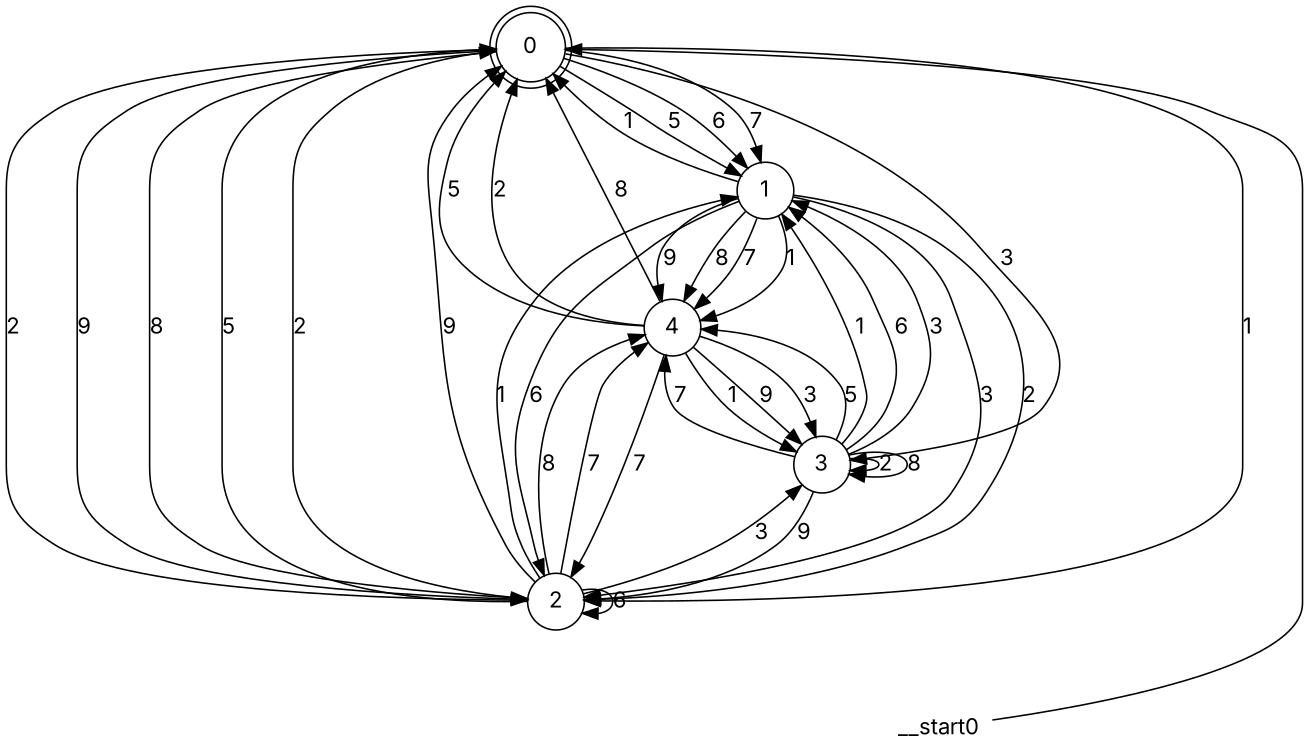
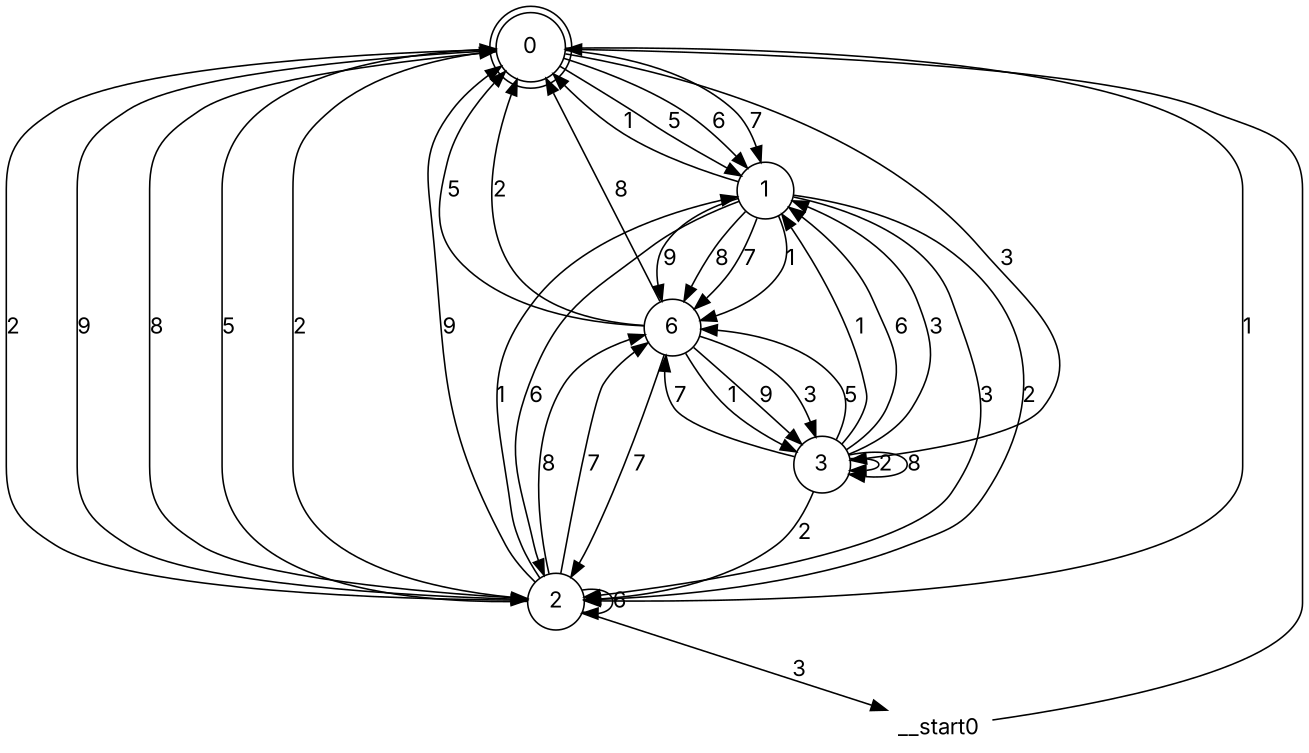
  digraph {
    fontname=Inter
    node [fontname=Inter shape=circle]
    edge [fontname=Inter]
    n1 [label=0 shape=doublecircle]
    n2 [label=1]
    n3 [label=2]
    n4 [label=3]
-   n5 [label=4]
+   n5 [label=6]
    __start0 [height=0 shape=none width=0]
    n1 -> n2 [label=5]
    n1 -> n2 [label=6]
    n1 -> n2 [label=7]
    n1 -> n3 [label=1]
    n1 -> n3 [label=2]
    n1 -> n3 [label=9]
    n1 -> n3 [label=8]
    n1 -> n4 [label=3]
    n2 -> n1 [label=1]
    n2 -> n3 [label=6]
    n2 -> n3 [label=3]
    n2 -> n3 [label=2]
    n2 -> n5 [label=1]
    n2 -> n5 [label=9]
    n2 -> n5 [label=8]
    n2 -> n5 [label=7]
    n3 -> n1 [label=5]
    n3 -> n1 [label=2]
    n3 -> n1 [label=9]
    n3 -> n2 [label=1]
    n3 -> n3 [label=6]
-   n3 -> n4 [label=3]
+   n3 -> __start0 [label=3]
    n3 -> n5 [label=8]
    n3 -> n5 [label=7]
    n4 -> n2 [label=1]
    n4 -> n2 [label=6]
    n4 -> n2 [label=3]
-   n4 -> n3 [label=9]
+   n4 -> n3 [label=2]
    n4 -> n4 [label=2]
    n4 -> n4 [label=8]
    n4 -> n5 [label=5]
    n4 -> n5 [label=7]
    n5 -> n1 [label=5]
    n5 -> n1 [label=2]
    n5 -> n1 [label=8]
    n5 -> n3 [label=7]
    n5 -> n4 [label=1]
    n5 -> n4 [label=3]
    n5 -> n4 [label=9]
    __start0 -> n1
  }
